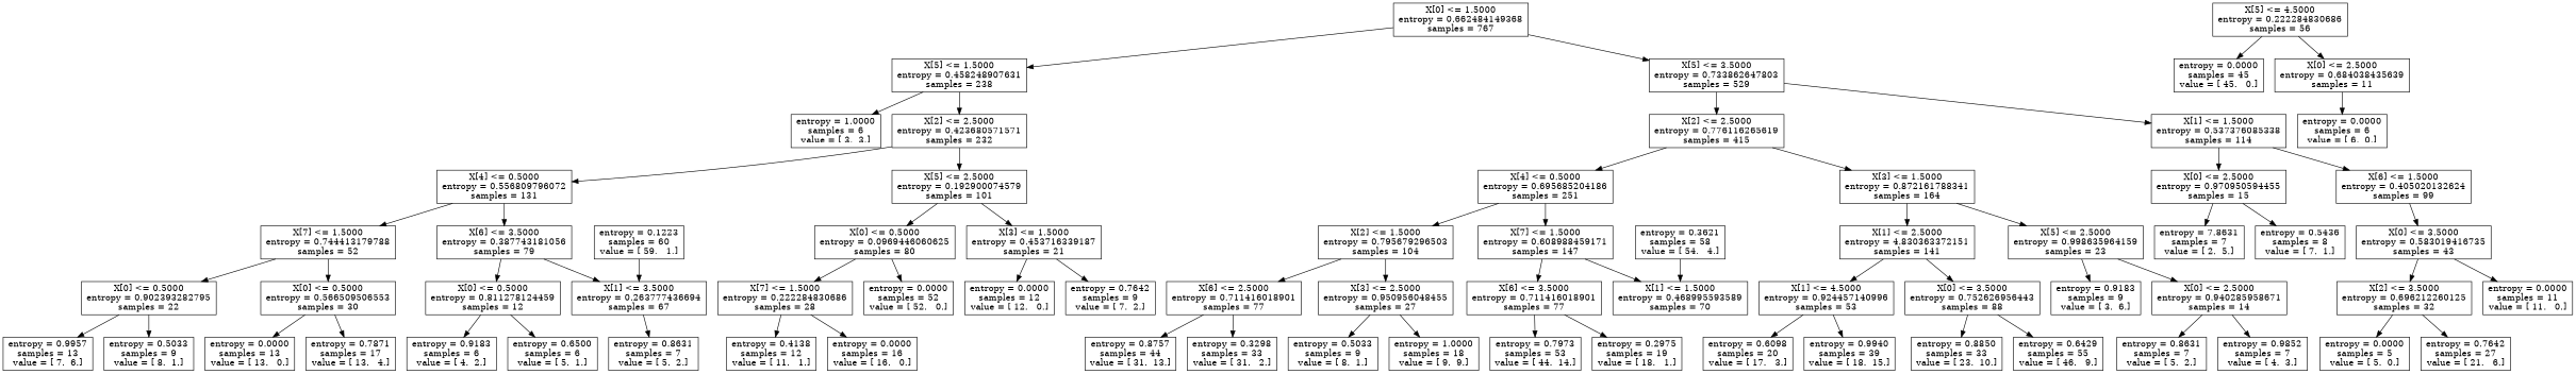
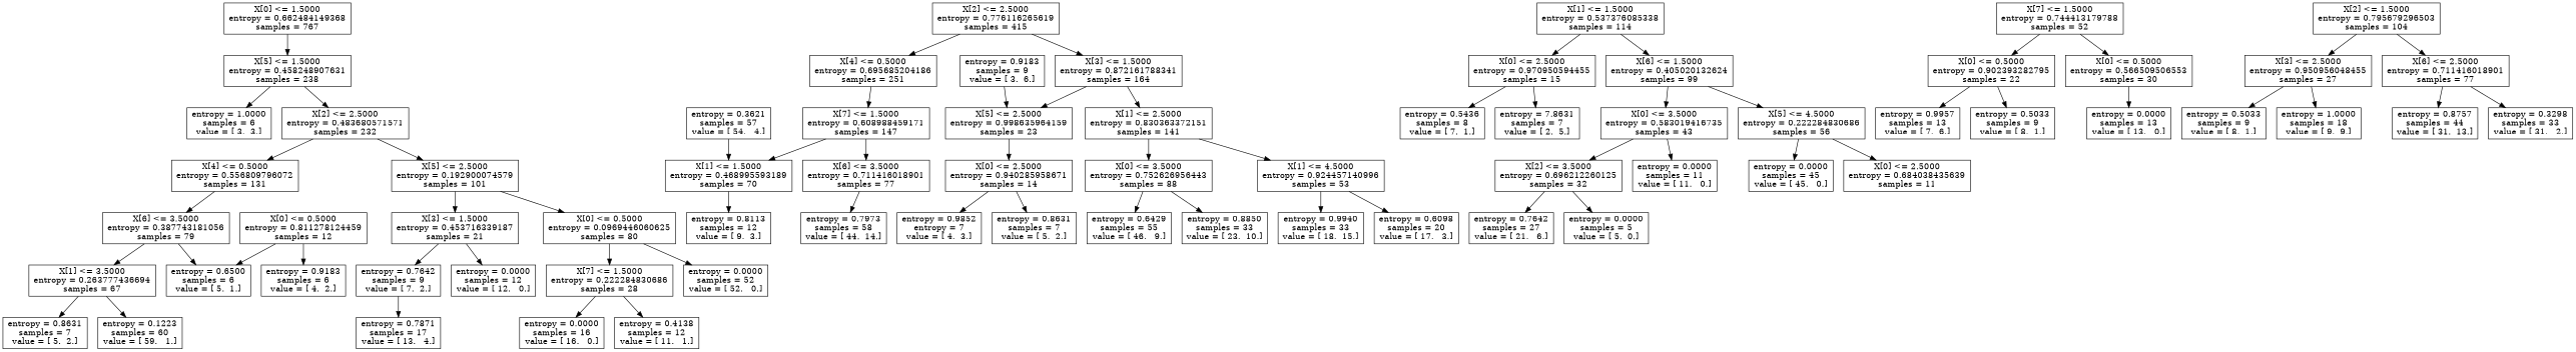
  digraph {
    node [shape=box]
    n1 [label="X[0] <= 1.5000\nentropy = 0.662484149368\nsamples = 767"]
    n2 [label="X[5] <= 1.5000\nentropy = 0.458248907631\nsamples = 238"]
-   n3 [label="X[5] <= 3.5000\nentropy = 0.733862647803\nsamples = 529"]
    n4 [label="entropy = 1.0000\nsamples = 6\nvalue = [ 3.  3.]"]
-   n5 [label="X[2] <= 2.5000\nentropy = 0.423680571571\nsamples = 232"]
+   n5 [label="X[2] <= 2.5000\nentropy = 0.483680571571\nsamples = 232"]
    n6 [label="X[2] <= 2.5000\nentropy = 0.776116265619\nsamples = 415"]
    n7 [label="X[1] <= 1.5000\nentropy = 0.537376085338\nsamples = 114"]
    n8 [label="X[4] <= 0.5000\nentropy = 0.556809796072\nsamples = 131"]
    n9 [label="X[5] <= 2.5000\nentropy = 0.192900074579\nsamples = 101"]
    n10 [label="X[6] <= 3.5000\nentropy = 0.387743181056\nsamples = 79"]
    n11 [label="X[7] <= 1.5000\nentropy = 0.744413179788\nsamples = 52"]
    n12 [label="X[3] <= 1.5000\nentropy = 0.453716339187\nsamples = 21"]
    n13 [label="X[0] <= 0.5000\nentropy = 0.0969446060625\nsamples = 80"]
    n14 [label="X[1] <= 3.5000\nentropy = 0.263777436694\nsamples = 67"]
    n15 [label="X[0] <= 0.5000\nentropy = 0.811278124459\nsamples = 12"]
    n16 [label="X[0] <= 0.5000\nentropy = 0.902393282795\nsamples = 22"]
    n17 [label="X[0] <= 0.5000\nentropy = 0.566509506553\nsamples = 30"]
    n18 [label="entropy = 0.1223\nsamples = 60\nvalue = [ 59.   1.]"]
    n19 [label="entropy = 0.8631\nsamples = 7\nvalue = [ 5.  2.]"]
    n20 [label="entropy = 0.9183\nsamples = 6\nvalue = [ 4.  2.]"]
    n21 [label="entropy = 0.6500\nsamples = 6\nvalue = [ 5.  1.]"]
    n22 [label="entropy = 0.9957\nsamples = 13\nvalue = [ 7.  6.]"]
    n23 [label="entropy = 0.5033\nsamples = 9\nvalue = [ 8.  1.]"]
    n24 [label="entropy = 0.0000\nsamples = 13\nvalue = [ 13.   0.]"]
    n25 [label="entropy = 0.7871\nsamples = 17\nvalue = [ 13.   4.]"]
    n26 [label="entropy = 0.7642\nsamples = 9\nvalue = [ 7.  2.]"]
    n27 [label="entropy = 0.0000\nsamples = 12\nvalue = [ 12.   0.]"]
    n28 [label="entropy = 0.0000\nsamples = 52\nvalue = [ 52.   0.]"]
    n29 [label="X[7] <= 1.5000\nentropy = 0.222284830686\nsamples = 28"]
    n30 [label="entropy = 0.4138\nsamples = 12\nvalue = [ 11.   1.]"]
    n31 [label="entropy = 0.0000\nsamples = 16\nvalue = [ 16.   0.]"]
    n32 [label="X[4] <= 0.5000\nentropy = 0.695685204186\nsamples = 251"]
    n33 [label="X[3] <= 1.5000\nentropy = 0.872161788341\nsamples = 164"]
    n34 [label="X[0] <= 2.5000\nentropy = 0.970950594455\nsamples = 15"]
    n35 [label="X[6] <= 1.5000\nentropy = 0.405020132624\nsamples = 99"]
    n36 [label="X[7] <= 1.5000\nentropy = 0.608988459171\nsamples = 147"]
    n37 [label="X[2] <= 1.5000\nentropy = 0.795679296503\nsamples = 104"]
    n38 [label="X[5] <= 2.5000\nentropy = 0.998635964159\nsamples = 23"]
-   n39 [label="X[1] <= 2.5000\nentropy = 4.830363372151\nsamples = 141"]
-   n40 [label="X[1] <= 1.5000\nentropy = 0.468995593589\nsamples = 70"]
+   n39 [label="X[1] <= 2.5000\nentropy = 0.830363372151\nsamples = 141"]
+   n40 [label="X[1] <= 1.5000\nentropy = 0.468995593189\nsamples = 70"]
    n41 [label="X[6] <= 3.5000\nentropy = 0.711416018901\nsamples = 77"]
    n42 [label="X[3] <= 2.5000\nentropy = 0.950956048455\nsamples = 27"]
    n43 [label="X[6] <= 2.5000\nentropy = 0.711416018901\nsamples = 77"]
-   n45 [label="entropy = 0.7973\nsamples = 53\nvalue = [ 44.  14.]"]
-   n46 [label="entropy = 0.2975\nsamples = 19\nvalue = [ 18.   1.]"]
-   n47 [label="entropy = 0.3621\nsamples = 58\nvalue = [ 54.   4.]"]
+   n44 [label="entropy = 0.8113\nsamples = 12\nvalue = [ 9.  3.]"]
+   n45 [label="entropy = 0.7973\nsamples = 58\nvalue = [ 44.  14.]"]
+   n47 [label="entropy = 0.3621\nsamples = 57\nvalue = [ 54.   4.]"]
    n48 [label="entropy = 0.5033\nsamples = 9\nvalue = [ 8.  1.]"]
    n49 [label="entropy = 1.0000\nsamples = 18\nvalue = [ 9.  9.]"]
    n50 [label="entropy = 0.8757\nsamples = 44\nvalue = [ 31.  13.]"]
    n51 [label="entropy = 0.3298\nsamples = 33\nvalue = [ 31.   2.]"]
    n52 [label="X[0] <= 2.5000\nentropy = 0.940285958671\nsamples = 14"]
    n53 [label="entropy = 0.9183\nsamples = 9\nvalue = [ 3.  6.]"]
    n54 [label="X[0] <= 3.5000\nentropy = 0.752626956443\nsamples = 88"]
    n55 [label="X[1] <= 4.5000\nentropy = 0.924457140996\nsamples = 53"]
-   n56 [label="entropy = 0.9852\nsamples = 7\nvalue = [ 4.  3.]"]
+   n56 [label="entropy = 0.9852\nentropy = 7\nvalue = [ 4.  3.]"]
    n57 [label="entropy = 0.8631\nsamples = 7\nvalue = [ 5.  2.]"]
    n58 [label="entropy = 0.6429\nsamples = 55\nvalue = [ 46.   9.]"]
    n59 [label="entropy = 0.8850\nsamples = 33\nvalue = [ 23.  10.]"]
-   n60 [label="entropy = 0.9940\nsamples = 39\nvalue = [ 18.  15.]"]
+   n60 [label="entropy = 0.9940\nsamples = 33\nvalue = [ 18.  15.]"]
    n61 [label="entropy = 0.6098\nsamples = 20\nvalue = [ 17.   3.]"]
    n62 [label="entropy = 0.5436\nsamples = 8\nvalue = [ 7.  1.]"]
    n63 [label="entropy = 7.8631\nsamples = 7\nvalue = [ 2.  5.]"]
    n64 [label="X[0] <= 3.5000\nentropy = 0.583019416735\nsamples = 43"]
    n65 [label="X[5] <= 4.5000\nentropy = 0.222284830686\nsamples = 56"]
    n66 [label="X[2] <= 3.5000\nentropy = 0.696212260125\nsamples = 32"]
    n67 [label="entropy = 0.0000\nsamples = 11\nvalue = [ 11.   0.]"]
    n68 [label="entropy = 0.0000\nsamples = 45\nvalue = [ 45.   0.]"]
    n69 [label="X[0] <= 2.5000\nentropy = 0.684038435639\nsamples = 11"]
    n70 [label="entropy = 0.7642\nsamples = 27\nvalue = [ 21.   6.]"]
    n71 [label="entropy = 0.0000\nsamples = 5\nvalue = [ 5.  0.]"]
-   n72 [label="entropy = 0.0000\nsamples = 6\nvalue = [ 6.  0.]"]
    n1 -> n2
-   n1 -> n3
    n2 -> n4
    n2 -> n5
-   n3 -> n6
-   n3 -> n7
    n5 -> n8
    n5 -> n9
    n6 -> n32
    n6 -> n33
    n7 -> n34
    n7 -> n35
    n8 -> n10
-   n8 -> n11
    n9 -> n12
    n9 -> n13
    n10 -> n14
-   n10 -> n15
+   n10 -> n21
    n11 -> n16
    n11 -> n17
    n12 -> n26
    n12 -> n27
    n13 -> n28
    n13 -> n29
-   n18 -> n14
+   n14 -> n18
    n14 -> n19
    n15 -> n20
    n15 -> n21
    n16 -> n22
    n16 -> n23
    n17 -> n24
-   n17 -> n25
+   n26 -> n25
    n29 -> n30
    n29 -> n31
    n32 -> n36
-   n32 -> n37
    n33 -> n38
    n33 -> n39
    n34 -> n62
    n34 -> n63
    n35 -> n64
+   n35 -> n65
    n36 -> n40
    n36 -> n41
    n37 -> n42
    n37 -> n43
    n38 -> n52
-   n38 -> n53
+   n53 -> n38
    n39 -> n54
    n39 -> n55
+   n40 -> n44
    n41 -> n45
-   n41 -> n46
    n42 -> n48
    n42 -> n49
    n43 -> n50
    n43 -> n51
    n47 -> n40
    n52 -> n56
    n52 -> n57
    n54 -> n58
    n54 -> n59
    n55 -> n60
    n55 -> n61
    n64 -> n66
    n64 -> n67
    n65 -> n68
    n65 -> n69
    n66 -> n70
    n66 -> n71
-   n69 -> n72
  }
